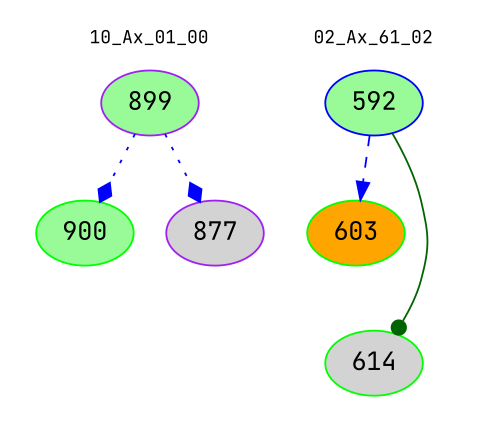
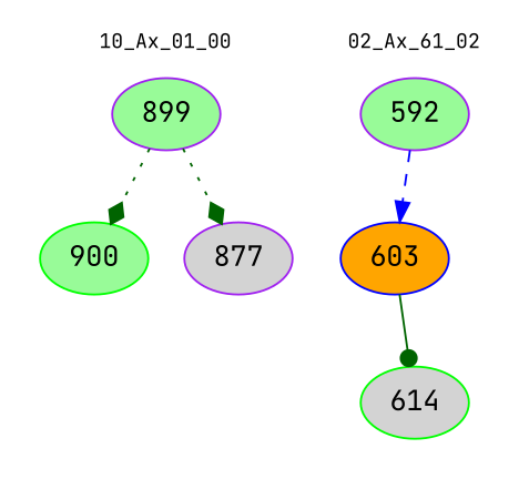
  digraph {
    fontname="JetBrains Mono"
    node [color=purple fillcolor=palegreen fontname="JetBrains Mono" style=filled]
    edge [arrowhead=diamond color=blue fontname="JetBrains Mono" style=dotted]
    n1 [label=899]
    n2 [color=green label=900]
    n3 [fillcolor=lightgrey label=877]
-   n4 [color=blue label=592]
-   n5 [color=green fillcolor=orange label=603]
+   n4 [label=592]
+   n5 [color=blue fillcolor=orange label=603]
    n6 [color=green fillcolor=lightgrey label=614]
    subgraph cluster_1 {
      color=white
      fontsize=10
      label="10_Ax_01_00"
      n1
      n2
      n3
    }
    subgraph cluster_2 {
      color=white
      fontsize=10
      label="02_Ax_61_02"
      n4
      n5
      n6
    }
-   n1 -> n2
-   n1 -> n3
+   n1 -> n2 [color=darkgreen]
+   n1 -> n3 [color=darkgreen]
    n4 -> n5 [arrowhead=normal style=dashed]
-   n4 -> n6 [arrowhead=dot color=darkgreen style=solid]
+   n5 -> n6 [arrowhead=dot color=darkgreen style=solid]
  }
